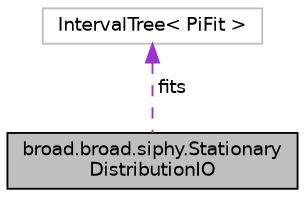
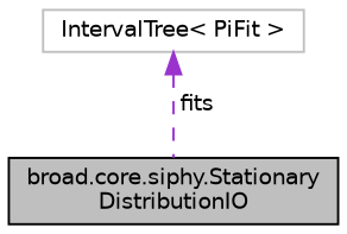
  digraph {
    node [fontname=Helvetica fontsize=10 shape=record style=filled]
-   n1 [color=black fillcolor=grey75 fontcolor=black height=0.2 label="broad.broad.siphy.Stationary\lDistributionIO" width=0.4]
+   n1 [color=black fillcolor=grey75 fontcolor=black height=0.2 label="broad.core.siphy.Stationary\lDistributionIO" width=0.4]
    n2 [color=grey75 fillcolor=white height=0.2 label="IntervalTree\< PiFit \>" width=0.4]
    n2 -> n1 [color=darkorchid3 dir=back fontname=Helvetica fontsize=10 label=" fits" labelfontname=Helvetica labelfontsize=10 style=dashed]
  }
